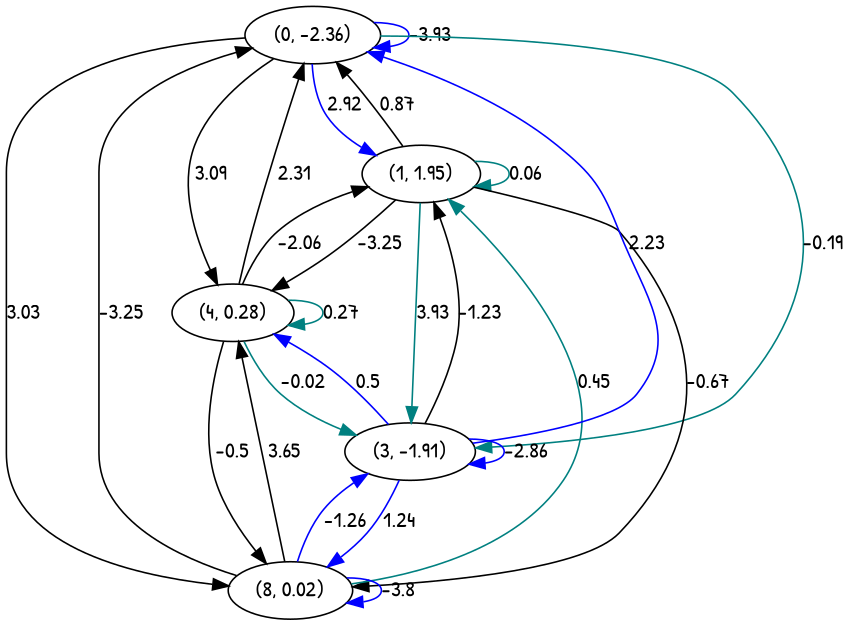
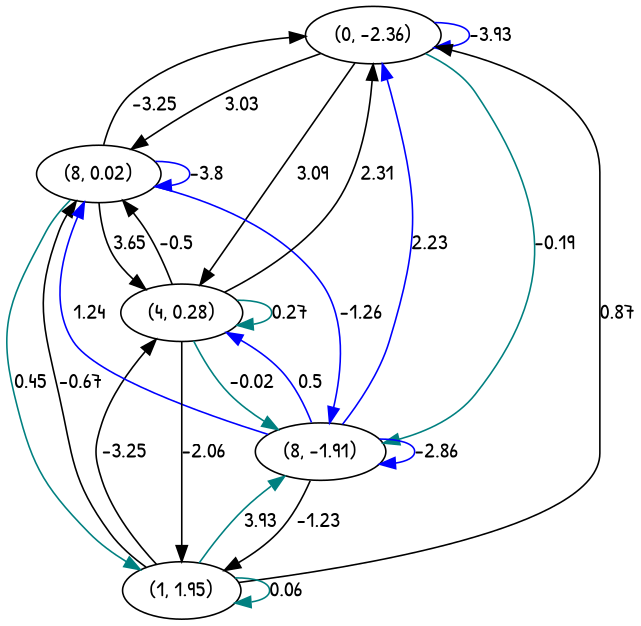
  digraph {
    fontname="Patrick Hand"
    node [fontname="Patrick Hand"]
    edge [color=black fontname="Patrick Hand"]
    n1 [label="(0, -2.36)"]
    n2 [label="(1, 1.95)"]
    n3 [label="(8, 0.02)"]
-   n4 [label="(3, -1.91)"]
+   n4 [label="(8, -1.91)"]
    n5 [label="(4, 0.28)"]
    n1 -> n1 [color=blue label=-3.93]
-   n1 -> n2 [color=blue label=2.92]
    n1 -> n3 [label=3.03]
    n1 -> n4 [color=teal label=-0.19]
    n1 -> n5 [label=3.09]
    n2 -> n1 [label=0.87]
    n2 -> n2 [color=teal label=0.06]
    n2 -> n3 [label=-0.67]
    n2 -> n4 [color=teal label=3.93]
    n2 -> n5 [label=-3.25]
    n3 -> n1 [label=-3.25]
    n3 -> n2 [color=teal label=0.45]
    n3 -> n3 [color=blue label=-3.8]
    n3 -> n4 [color=blue label=-1.26]
    n3 -> n5 [label=3.65]
    n4 -> n1 [color=blue label=2.23]
    n4 -> n2 [label=-1.23]
    n4 -> n3 [color=blue label=1.24]
    n4 -> n4 [color=blue label=-2.86]
    n4 -> n5 [color=blue label=0.5]
    n5 -> n1 [label=2.31]
    n5 -> n2 [label=-2.06]
    n5 -> n3 [label=-0.5]
    n5 -> n4 [color=teal label=-0.02]
    n5 -> n5 [color=teal label=0.27]
  }
